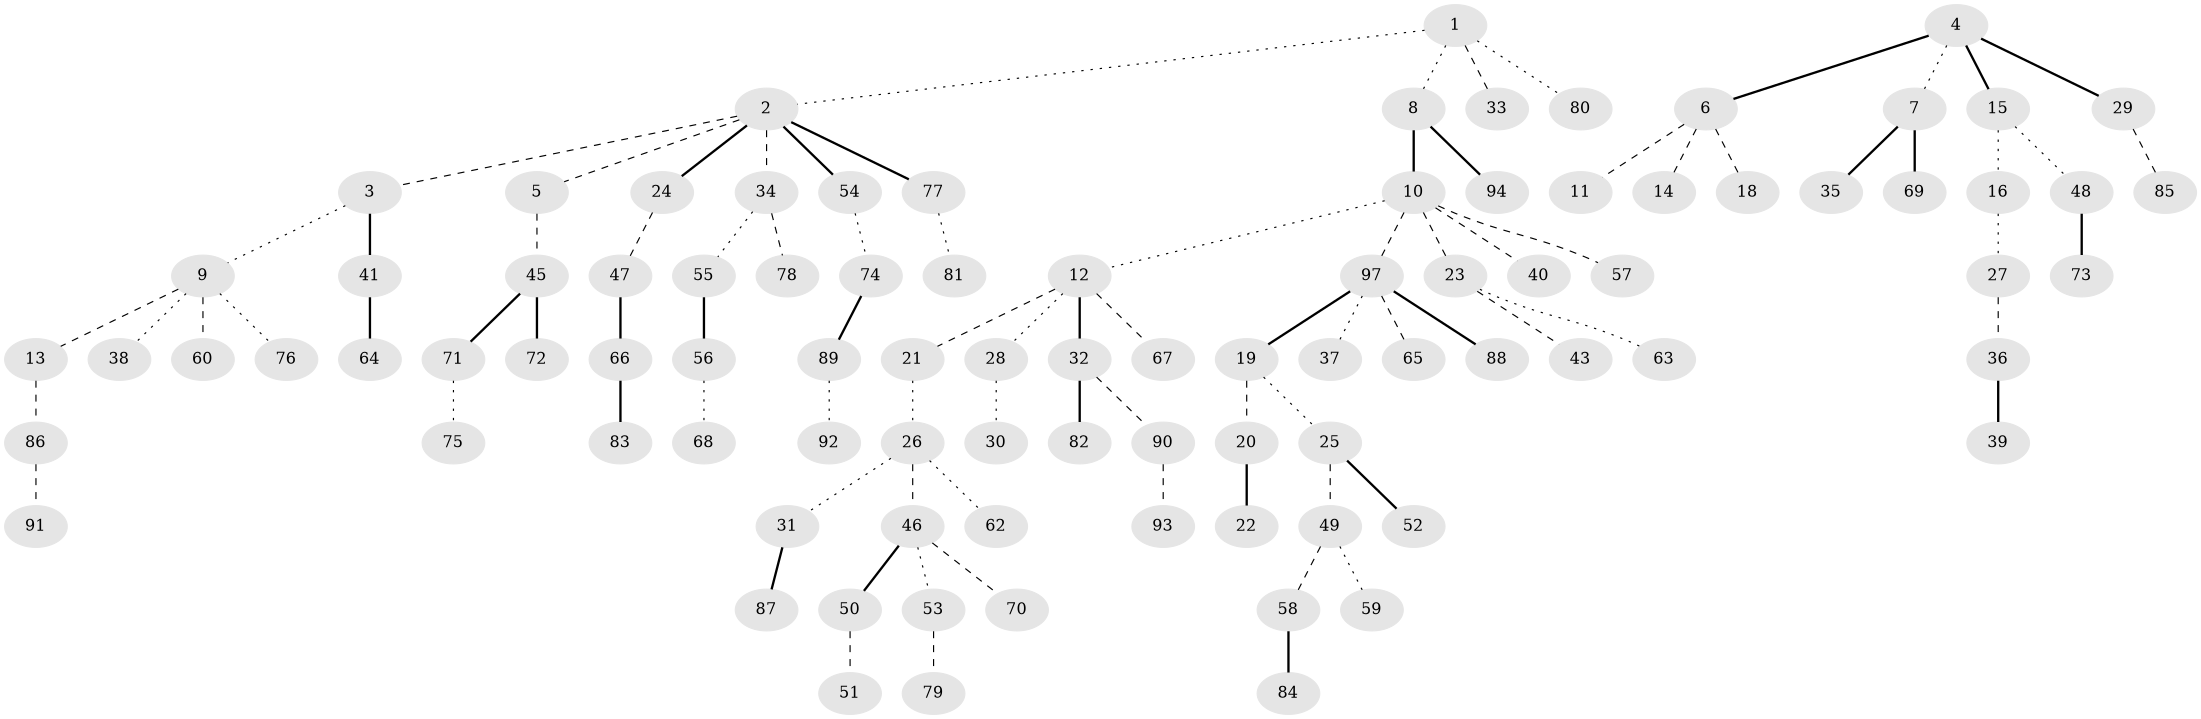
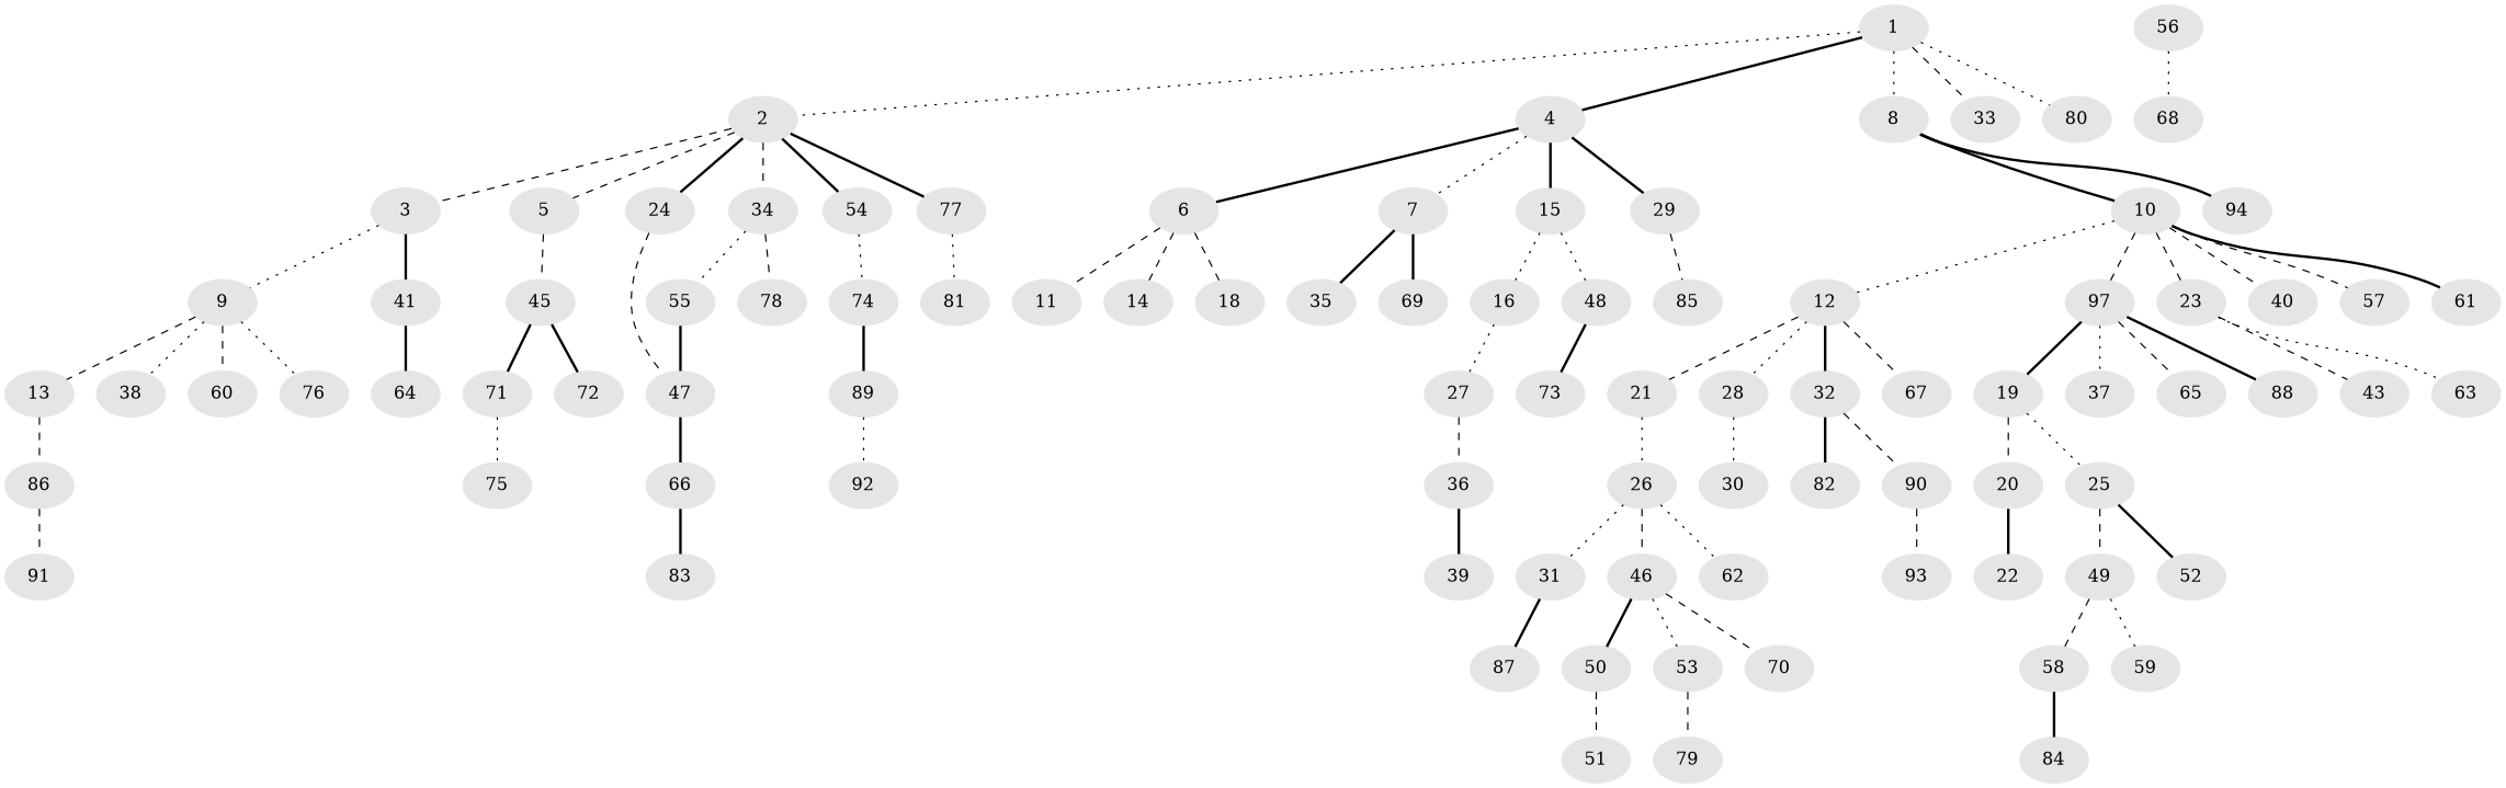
  graph {
    node [color=gray90 style=filled]
    edge [style=dashed]
    1
    2
    4
    8
    33
    80
    3
    5
    24
    34
    54
    77
    6
    7
    15
    29
    10
    94
    9
    41
    45
    47
    55
    78
    74
    81
    13
    38
    60
    76
    64
    11
    14
    18
    35
    69
    16
    48
    85
    71
    72
    12
    n43 [label=97]
    23
    40
    57
+   61
    86
    21
    28
    32
    67
    19
    37
    65
    88
    43
    63
    26
    30
    82
    90
    91
    27
    73
    36
    20
    25
    22
    49
    52
    31
    46
    62
    66
    58
    59
    87
    50
    53
    70
    39
    93
    56
    75
    51
    79
    83
    84
    89
    68
    92
    1 -- 2 [style=dotted]
+   1 -- 4 [style=bold]
    1 -- 8 [style=dotted]
    1 -- 33
    1 -- 80 [style=dotted]
    2 -- 3
    2 -- 5
    2 -- 24 [style=bold]
    2 -- 34
    2 -- 54 [style=bold]
    2 -- 77 [style=bold]
    4 -- 6 [style=bold]
    4 -- 7 [style=dotted]
    4 -- 15 [style=bold]
    4 -- 29 [style=bold]
    8 -- 10 [style=bold]
    8 -- 94 [style=bold]
    3 -- 9 [style=dotted]
    3 -- 41 [style=bold]
    5 -- 45
    24 -- 47
    34 -- 55 [style=dotted]
    34 -- 78
    54 -- 74 [style=dotted]
    77 -- 81 [style=dotted]
    6 -- 11
    6 -- 14
    6 -- 18
    7 -- 35 [style=bold]
    7 -- 69 [style=bold]
    15 -- 16 [style=dotted]
    15 -- 48 [style=dotted]
    29 -- 85
    10 -- 12 [style=dotted]
    10 -- n43
    10 -- 23
    10 -- 40
    10 -- 57
+   10 -- 61 [style=bold]
    9 -- 13
    9 -- 38 [style=dotted]
    9 -- 60
    9 -- 76 [style=dotted]
    41 -- 64 [style=bold]
    45 -- 71 [style=bold]
    45 -- 72 [style=bold]
    47 -- 66 [style=bold]
-   55 -- 56 [style=bold]
+   55 -- 47 [style=bold]
    74 -- 89 [style=bold]
    13 -- 86
    16 -- 27 [style=dotted]
    48 -- 73 [style=bold]
    71 -- 75 [style=dotted]
    12 -- 21
    12 -- 28 [style=dotted]
    12 -- 32 [style=bold]
    12 -- 67
    n43 -- 19 [style=bold]
    n43 -- 37 [style=dotted]
    n43 -- 65
    n43 -- 88 [style=bold]
    23 -- 43
    23 -- 63 [style=dotted]
    86 -- 91
    21 -- 26 [style=dotted]
    28 -- 30 [style=dotted]
    32 -- 82 [style=bold]
    32 -- 90
    19 -- 20
    19 -- 25 [style=dotted]
    26 -- 31 [style=dotted]
    26 -- 46
    26 -- 62 [style=dotted]
    90 -- 93
    27 -- 36
    36 -- 39 [style=bold]
    20 -- 22 [style=bold]
    25 -- 49
    25 -- 52 [style=bold]
    49 -- 58
    49 -- 59 [style=dotted]
    31 -- 87 [style=bold]
    46 -- 50 [style=bold]
    46 -- 53 [style=dotted]
    46 -- 70
    66 -- 83 [style=bold]
    58 -- 84 [style=bold]
    50 -- 51
    53 -- 79
    56 -- 68 [style=dotted]
    89 -- 92 [style=dotted]
  }
